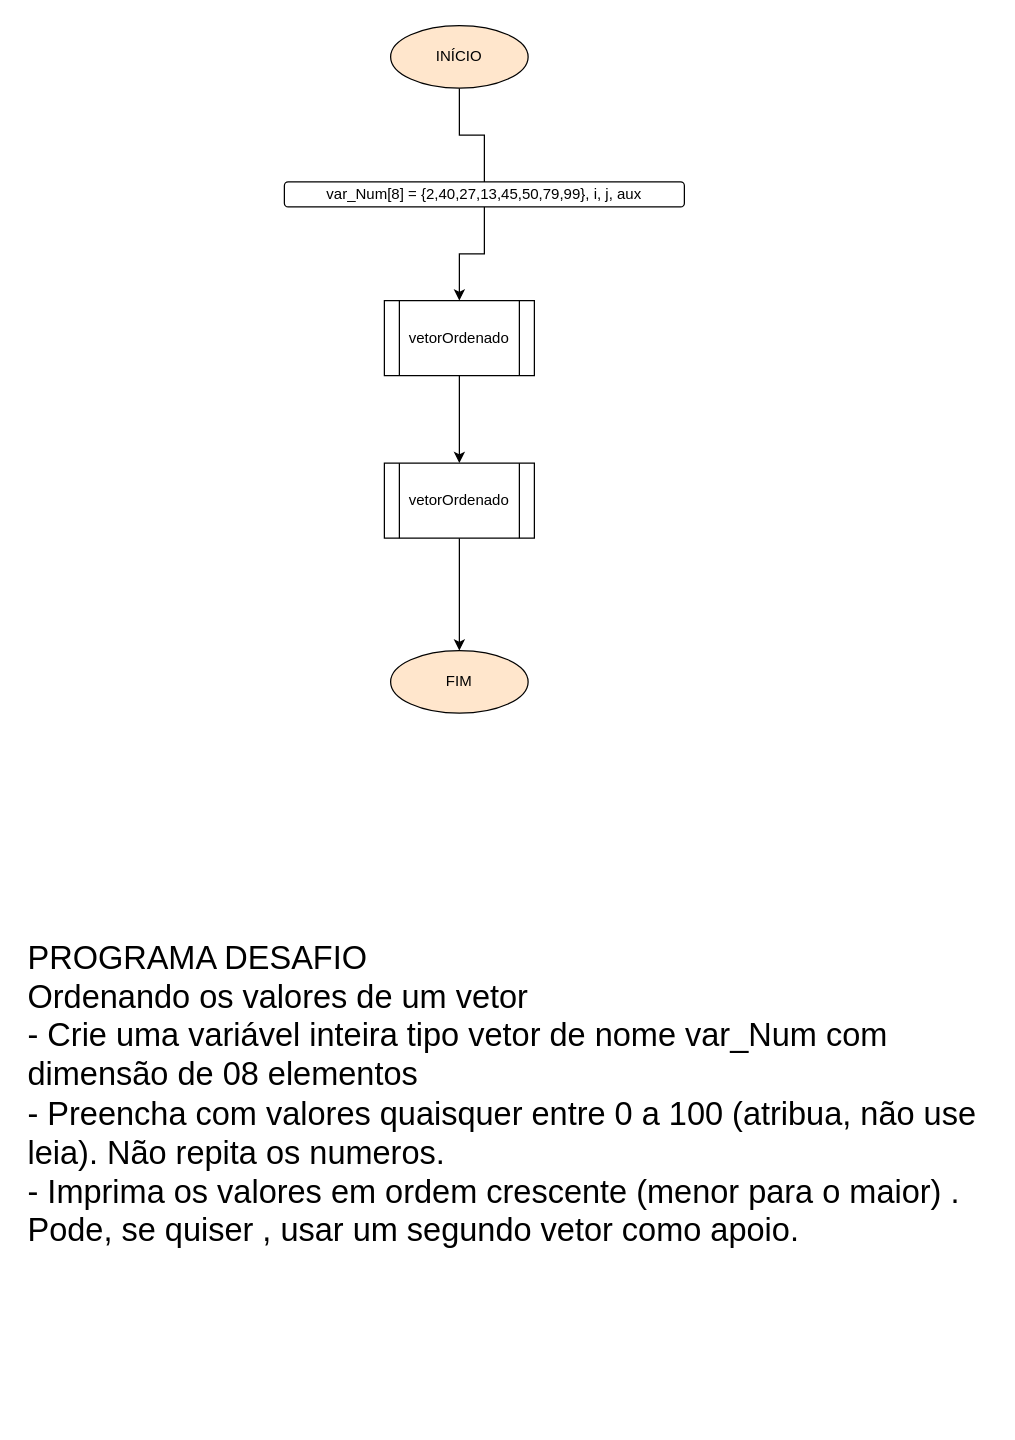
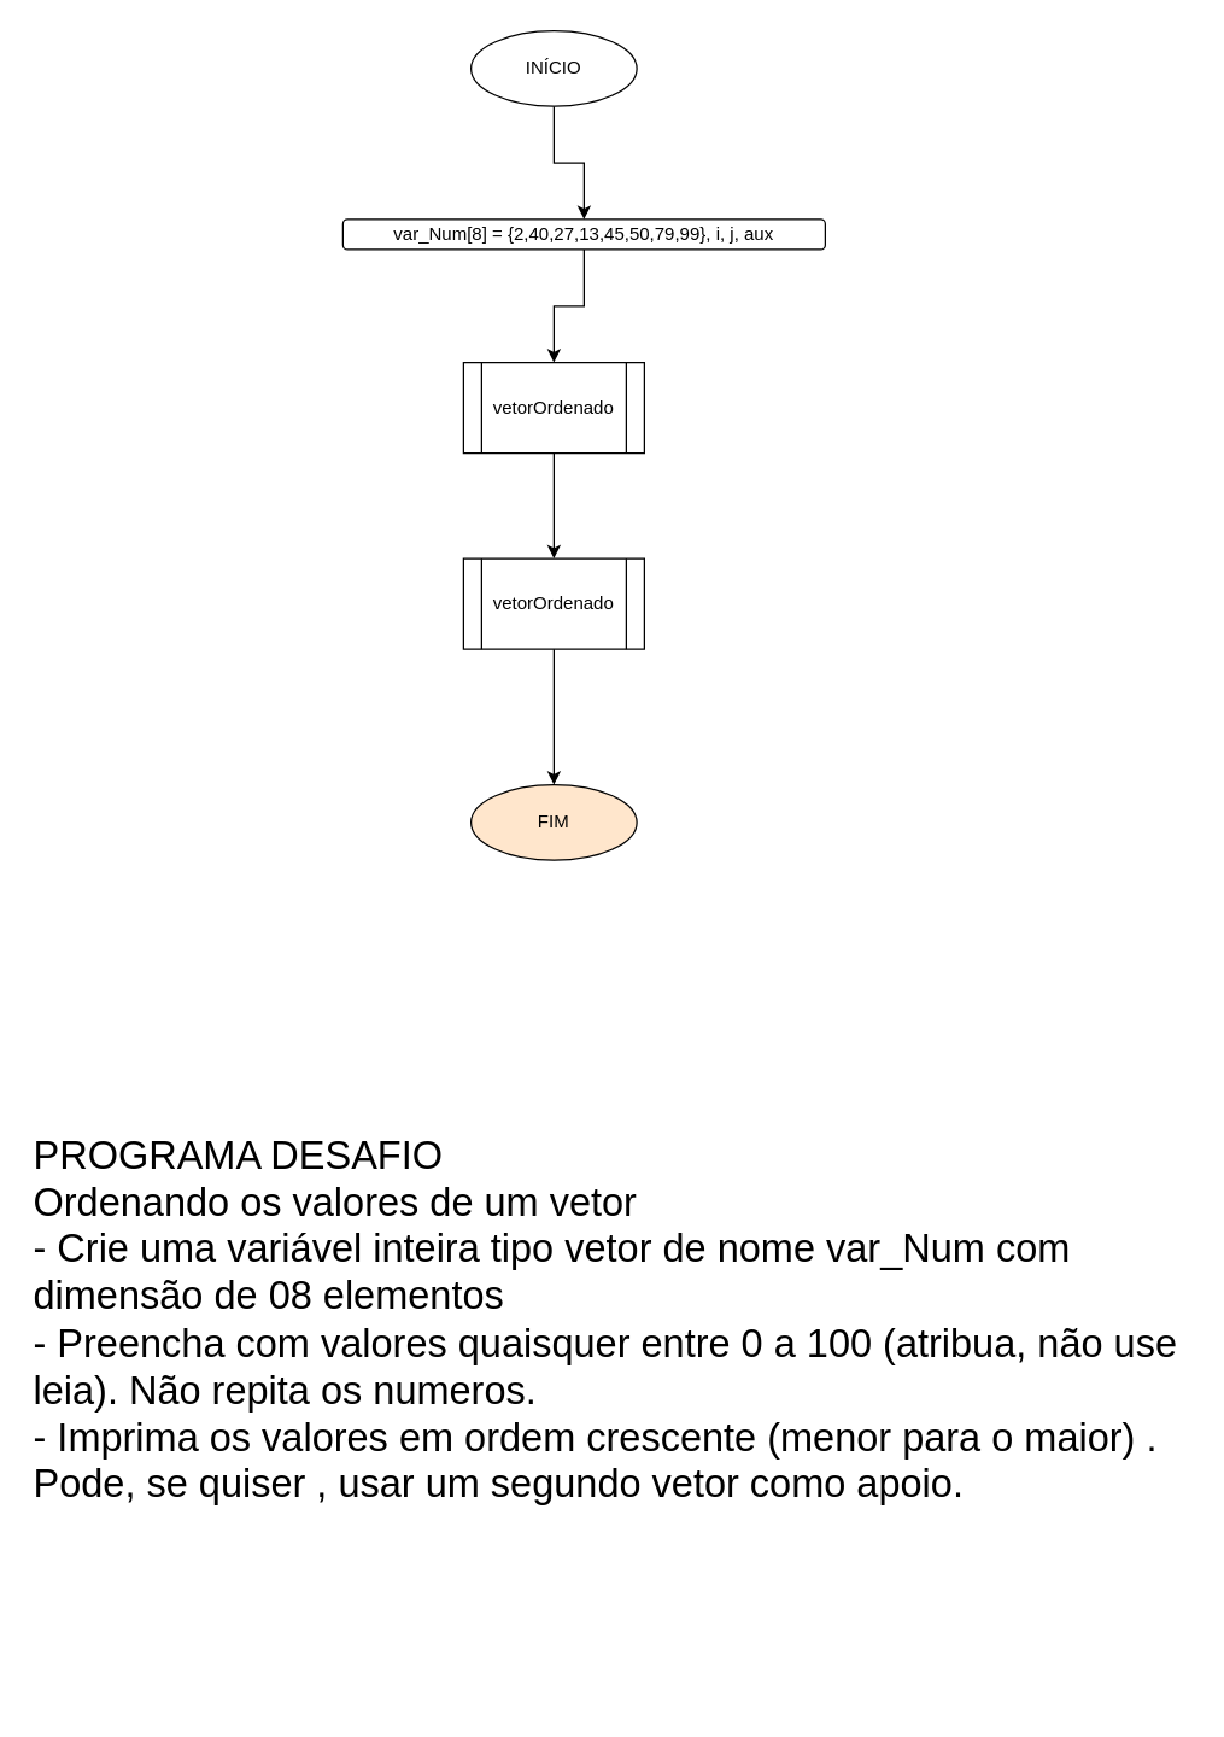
  <mxCell id="0" />
  <mxCell id="1" parent="0" />
- <mxCell id="2" value="" style="edgeStyle=orthogonalEdgeStyle;rounded=0;orthogonalLoop=1;jettySize=auto;html=1;endArrow=none;" edge="1" parent="1" source="3" target="6"><mxGeometry relative="1" as="geometry" /></mxCell>
- <mxCell id="3" value="INÍCIO" style="ellipse;whiteSpace=wrap;html=1;fillColor=#ffe6cc;" vertex="1" parent="1"><mxGeometry x="312" y="20" width="110" height="50" as="geometry" /></mxCell>
+ <mxCell id="2" value="" style="edgeStyle=orthogonalEdgeStyle;rounded=0;orthogonalLoop=1;jettySize=auto;html=1;" edge="1" parent="1" source="3" target="6"><mxGeometry relative="1" as="geometry" /></mxCell>
+ <mxCell id="3" value="INÍCIO" style="ellipse;whiteSpace=wrap;html=1;" vertex="1" parent="1"><mxGeometry x="312" y="20" width="110" height="50" as="geometry" /></mxCell>
  <mxCell id="4" value="FIM" style="ellipse;whiteSpace=wrap;html=1;fillColor=#ffe6cc;" vertex="1" parent="1"><mxGeometry x="312" y="520" width="110" height="50" as="geometry" /></mxCell>
  <mxCell id="5" value="" style="edgeStyle=orthogonalEdgeStyle;rounded=0;orthogonalLoop=1;jettySize=auto;html=1;" edge="1" parent="1" source="6" target="8"><mxGeometry relative="1" as="geometry" /></mxCell>
  <mxCell id="6" value="var_Num[8] = {2,40,27,13,45,50,79,99}, i, j, aux" style="rounded=1;whiteSpace=wrap;html=1;" vertex="1" parent="1"><mxGeometry x="227" y="145" width="320" height="20" as="geometry" /></mxCell>
  <mxCell id="7" value="" style="edgeStyle=orthogonalEdgeStyle;rounded=0;orthogonalLoop=1;jettySize=auto;html=1;" edge="1" parent="1" source="8" target="10"><mxGeometry relative="1" as="geometry" /></mxCell>
  <mxCell id="8" value="vetorOrdenado" style="shape=process;whiteSpace=wrap;html=1;backgroundOutline=1;" vertex="1" parent="1"><mxGeometry x="307" y="240" width="120" height="60" as="geometry" /></mxCell>
  <mxCell id="9" value="" style="edgeStyle=orthogonalEdgeStyle;rounded=0;orthogonalLoop=1;jettySize=auto;html=1;" edge="1" parent="1" source="10" target="4"><mxGeometry relative="1" as="geometry" /></mxCell>
  <mxCell id="10" value="vetorOrdenado" style="shape=process;whiteSpace=wrap;html=1;backgroundOutline=1;" vertex="1" parent="1"><mxGeometry x="307" y="370" width="120" height="60" as="geometry" /></mxCell>
  <mxCell id="11" value="&lt;div align=&quot;left&quot;&gt;&lt;font style=&quot;font-size: 26px;&quot;&gt;PROGRAMA DESAFIO&lt;br&gt;&lt;font&gt;Ordenando os valores de um vetor&lt;/font&gt;&lt;br&gt;&lt;font&gt;- Crie uma variável inteira tipo vetor de nome var_Num com&lt;/font&gt;&lt;br&gt;&lt;font&gt;dimensão de 08 elementos&lt;/font&gt;&lt;br&gt;&lt;font&gt;- Preencha com valores quaisquer entre 0 a 100 (atribua, não use&lt;/font&gt;&lt;br&gt;&lt;font&gt;leia). Não repita os numeros.&lt;/font&gt;&lt;br&gt;&lt;font&gt;- Imprima os valores em ordem crescente (menor para o maior) .&lt;/font&gt;&lt;br&gt;&lt;font&gt;Pode, se quiser , usar um segundo vetor como apoio.&lt;/font&gt;&lt;/font&gt;&lt;/div&gt;" style="text;html=1;align=left;verticalAlign=middle;whiteSpace=wrap;rounded=0;" vertex="1" parent="1"><mxGeometry x="20" y="620" width="770" height="510" as="geometry" /></mxCell>
